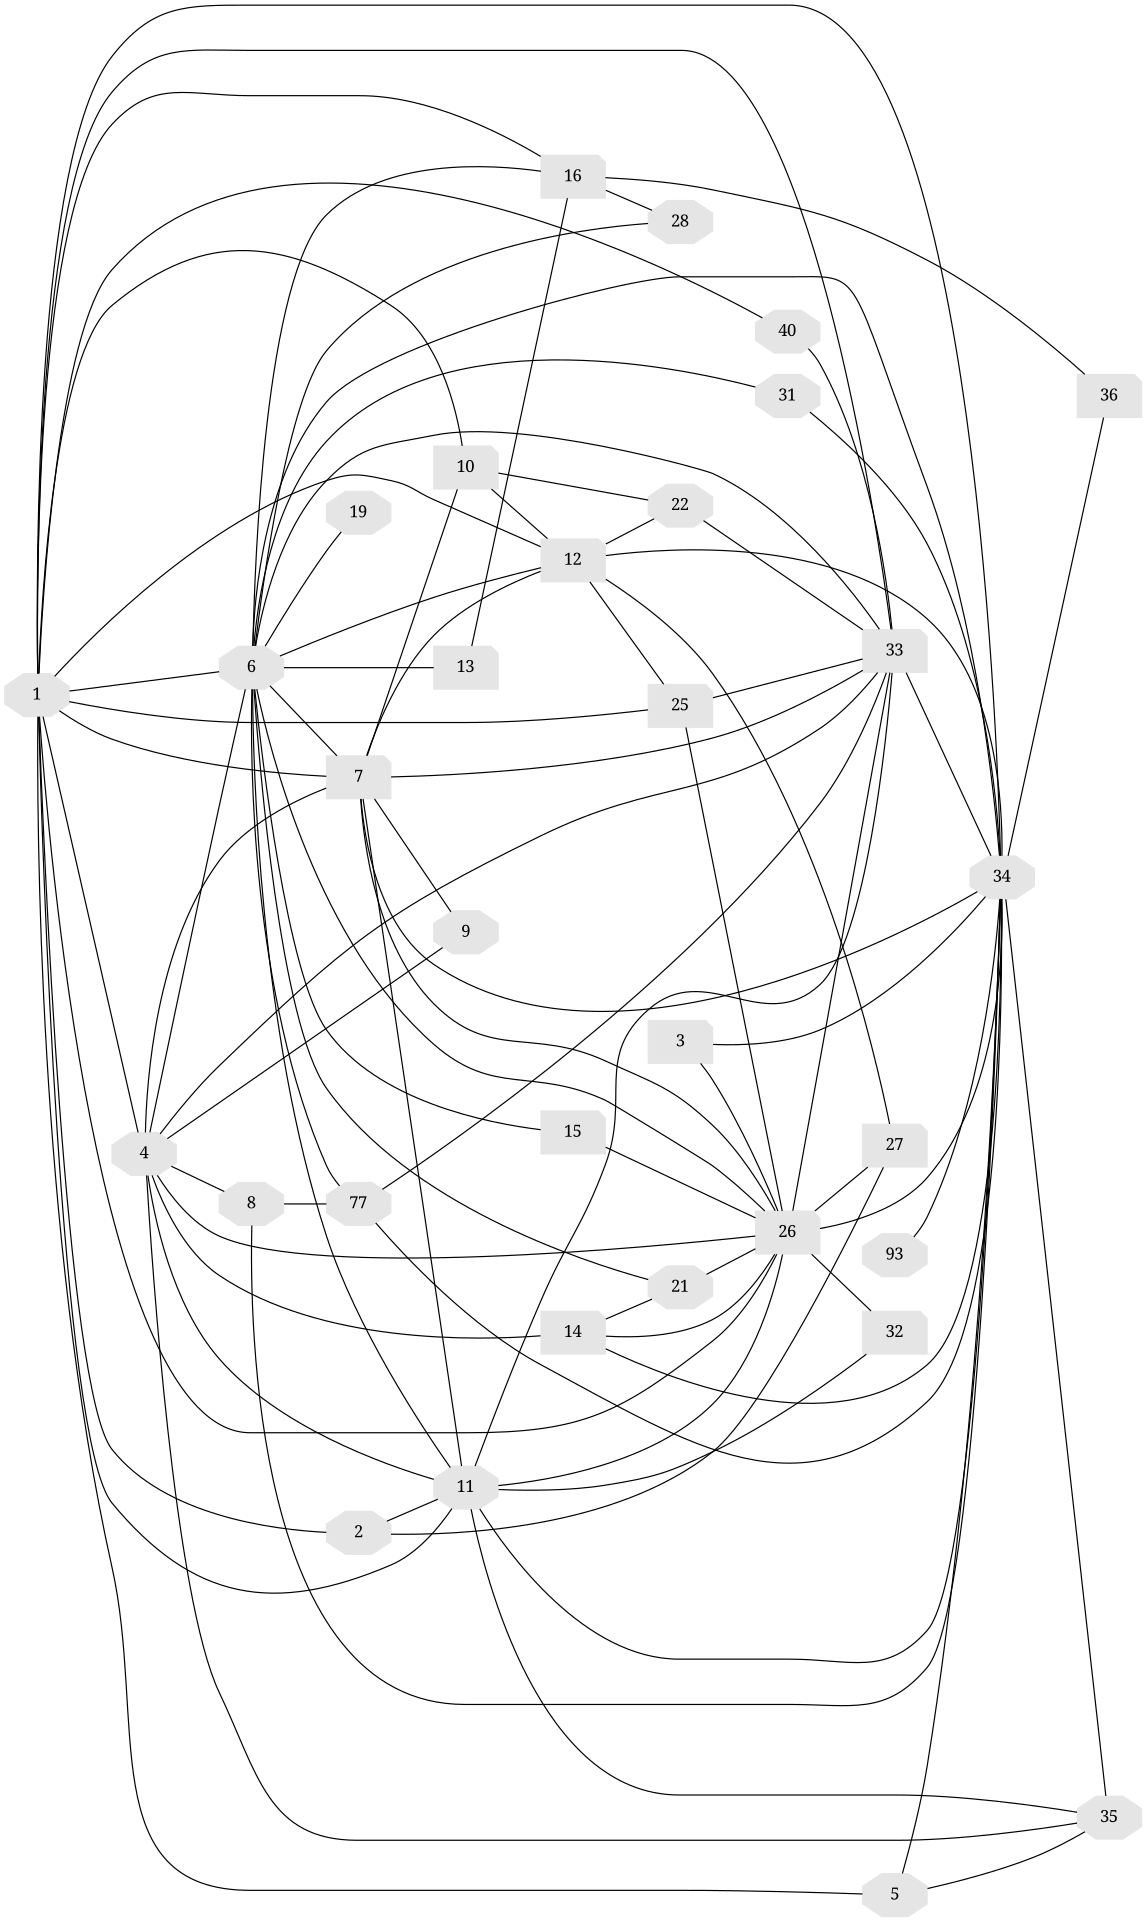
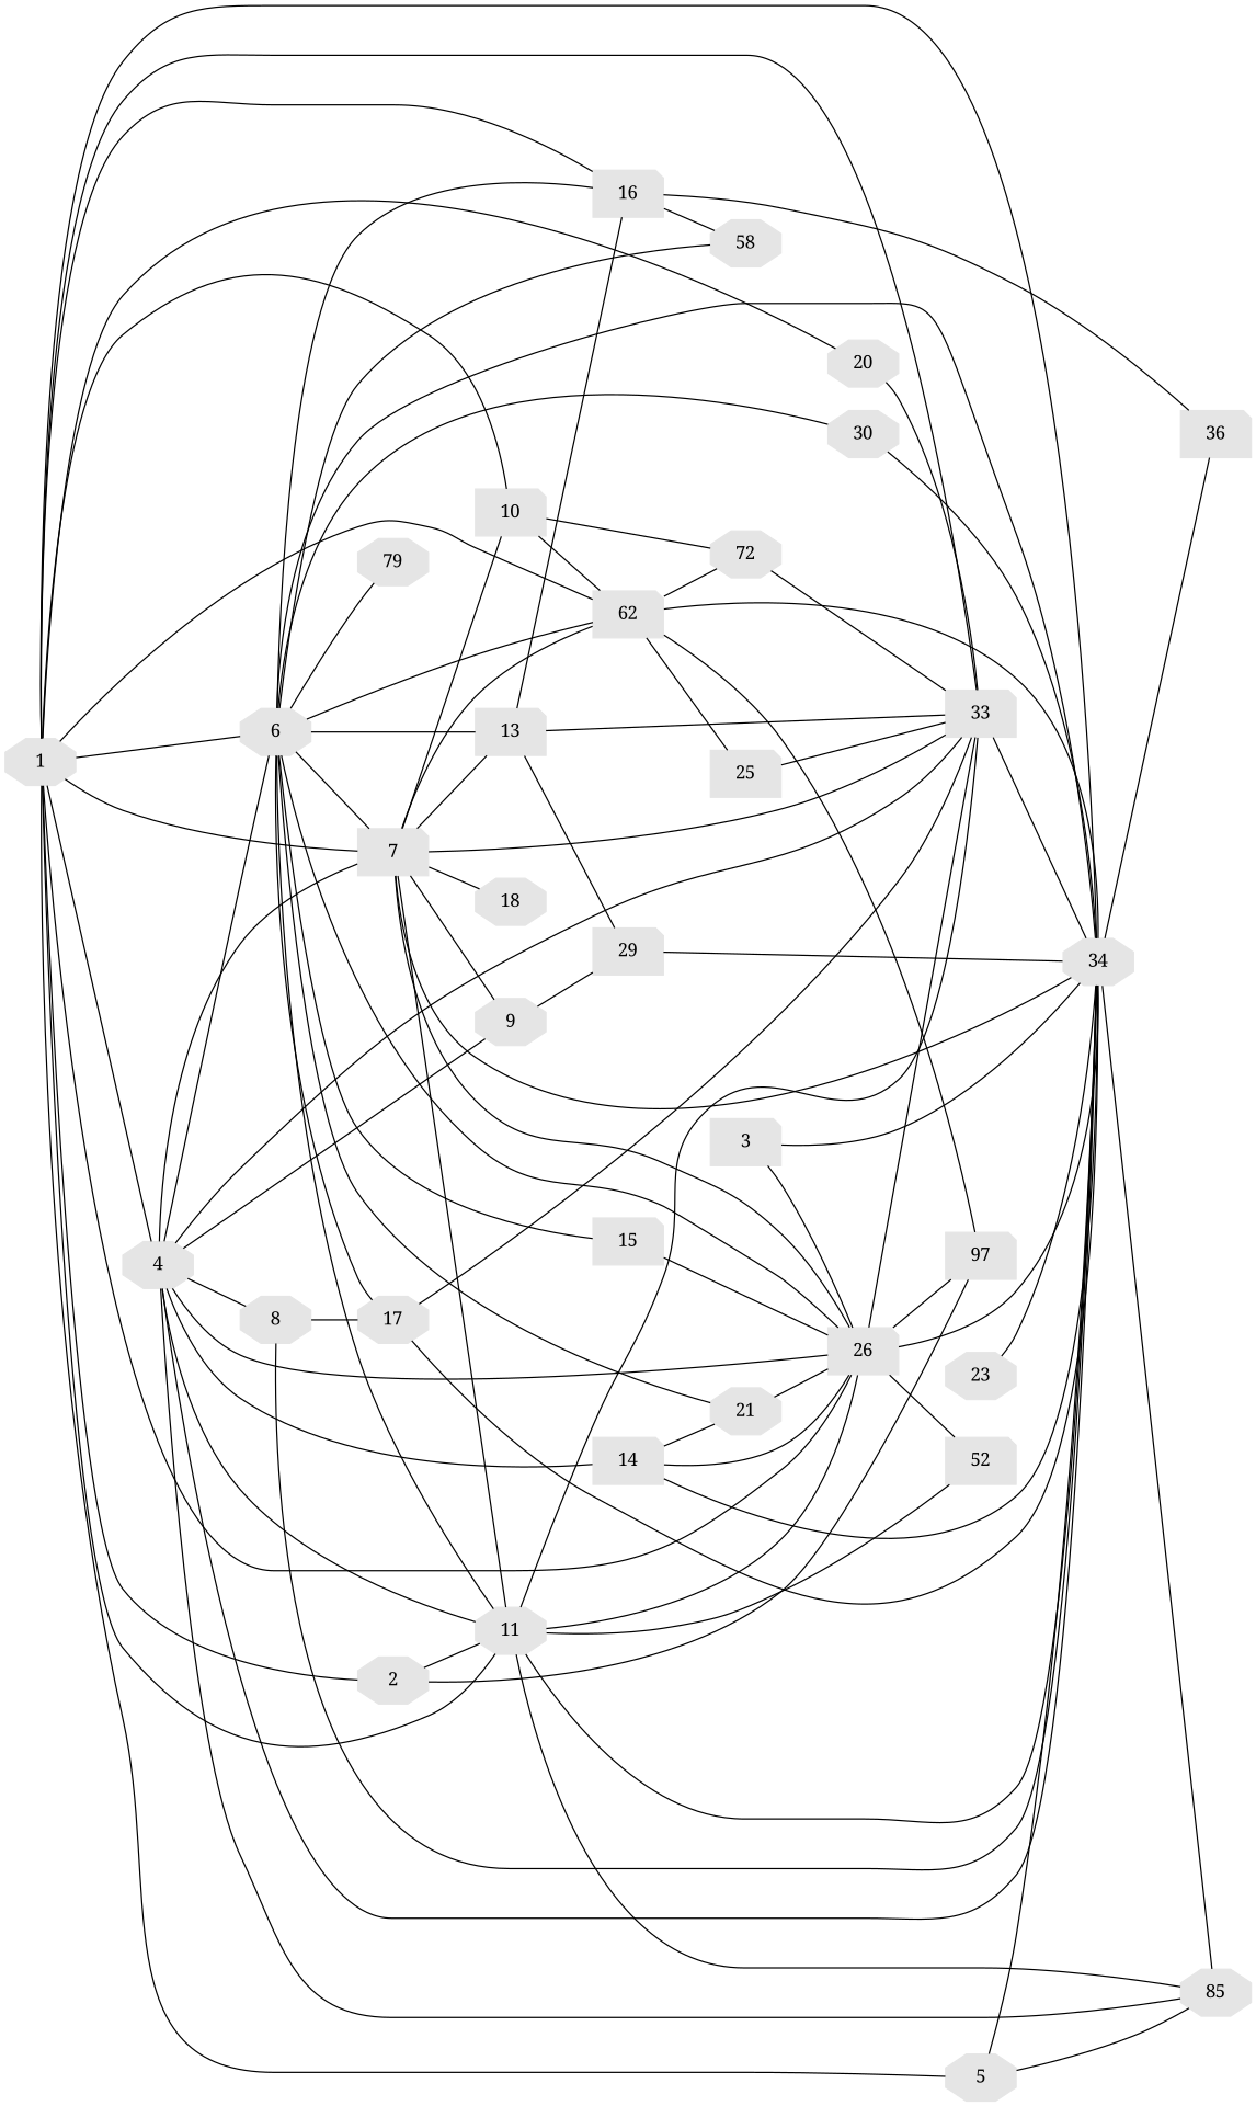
  graph {
    fontname="Noto Serif"
    rankdir=LR
    node [color=gray90 fontname="Noto Serif" shape=octagon style=filled]
    edge [fontname="Noto Serif" weight=1.0]
    1
    2
    4
    5
    6
    7 [shape=note]
    10 [shape=note]
    11
-   12 [shape=note]
+   12 [shape=note label=62]
    16 [shape=note]
-   20 [label=40]
+   20
    25 [shape=note]
    26 [shape=note]
    33 [shape=note]
    34
-   27 [shape=note]
+   27 [shape=note label=97]
    8
    9
    14 [shape=note]
-   35
+   35 [label=85]
    13 [shape=note]
    15 [shape=note]
-   17 [label=77]
-   19
-   28
-   30 [label=31]
+   17
+   19 [label=79]
+   28 [label=58]
+   30
    21
-   22
-   32 [shape=note]
+   18
+   22 [label=72]
+   32 [shape=note label=52]
    36 [shape=note]
    3 [shape=note]
-   23 [label=93]
+   29 [shape=note]
+   23
    1 -- 2
    1 -- 4 [weight=2.0]
    1 -- 5
    1 -- 6 [weight=4.0]
    1 -- 7 [weight=2.0]
    1 -- 10
    1 -- 11 [weight=2.0]
    1 -- 12
    1 -- 16
    1 -- 20
-   1 -- 25
    1 -- 26 [weight=4.0]
    1 -- 33 [weight=2.0]
    1 -- 34 [weight=3.0]
    2 -- 11
    2 -- 27
    4 -- 6 [weight=2.0]
    4 -- 7
    4 -- 11 [weight=2.0]
    4 -- 26 [weight=2.0]
    4 -- 33 [weight=2.0]
+   4 -- 34
    4 -- 8
    4 -- 9
    4 -- 14
    4 -- 35
    5 -- 34
    5 -- 35
    6 -- 7 [weight=2.0]
    6 -- 11 [weight=2.0]
    6 -- 12
    6 -- 16
    6 -- 26 [weight=2.0]
-   6 -- 33 [weight=3.0]
+   13 -- 33 [weight=3.0]
    6 -- 34 [weight=2.0]
    6 -- 13
    6 -- 15
    6 -- 17 [weight=2.0]
    6 -- 19 [weight=2.0]
    6 -- 28 [weight=2.0]
    6 -- 30
    6 -- 21
    7 -- 10
    7 -- 11 [weight=2.0]
    7 -- 12
    7 -- 26
    7 -- 33
    7 -- 34
    7 -- 9
+   7 -- 13
+   7 -- 18
    10 -- 12
    10 -- 22
    11 -- 26 [weight=2.0]
    11 -- 33
    11 -- 34
    11 -- 35
    11 -- 32
    12 -- 25
    12 -- 34 [weight=2.0]
    12 -- 27
    12 -- 22
    16 -- 28
    16 -- 36
    20 -- 33 [weight=2.0]
-   25 -- 26
    25 -- 33
    26 -- 33
    26 -- 34
    26 -- 27
    26 -- 32
    33 -- 34 [weight=2.0]
    34 -- 35
    34 -- 36
    8 -- 34
    8 -- 17
+   9 -- 29
    14 -- 26
    14 -- 34 [weight=2.0]
    14 -- 21
    13 -- 16
+   13 -- 29
    15 -- 26
    17 -- 33
    17 -- 34
    30 -- 34
    21 -- 26 [weight=2.0]
    22 -- 33
    3 -- 26
    3 -- 34
+   29 -- 34
    23 -- 34
  }
